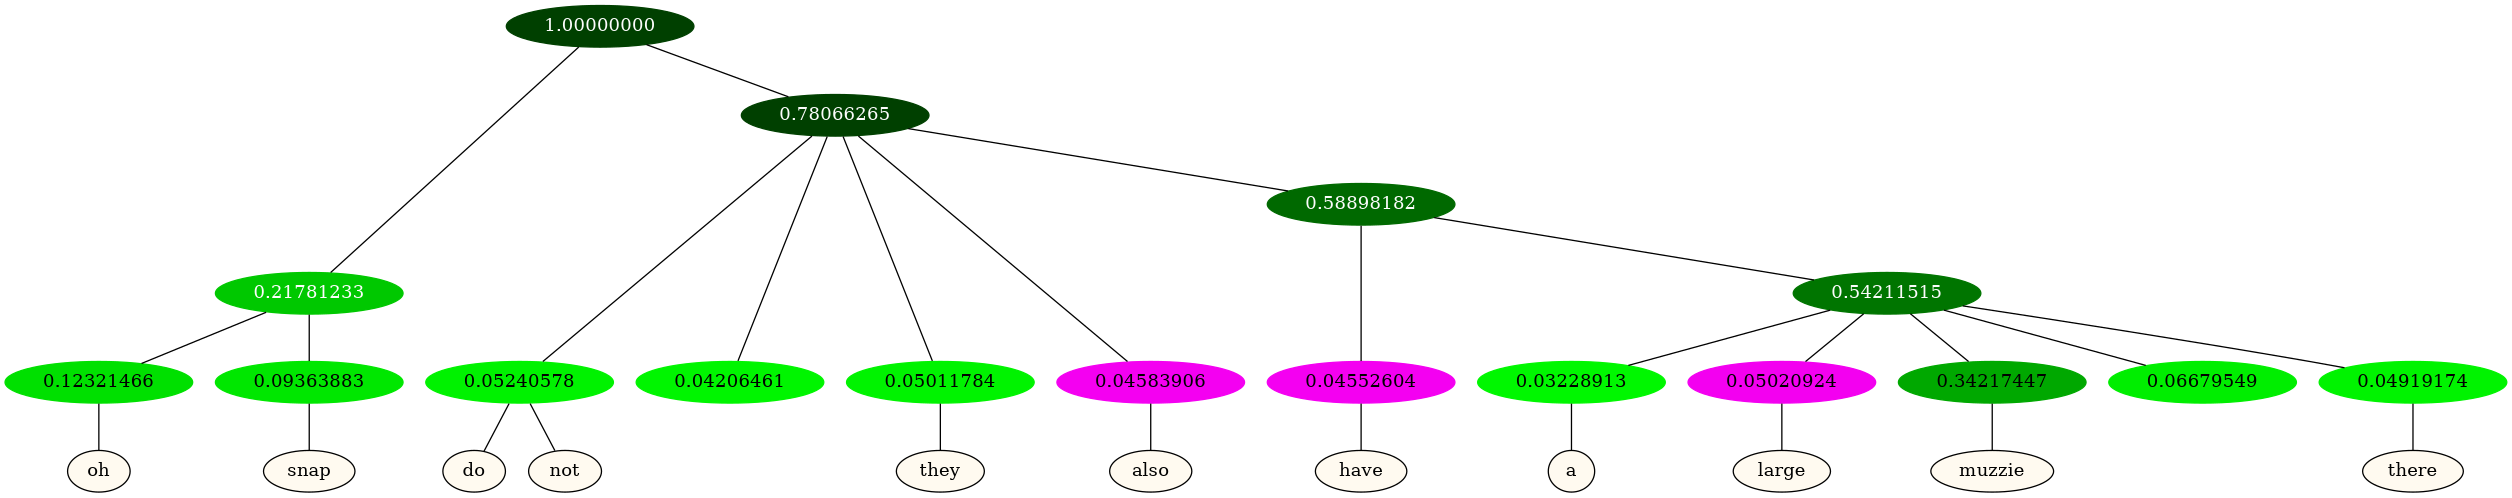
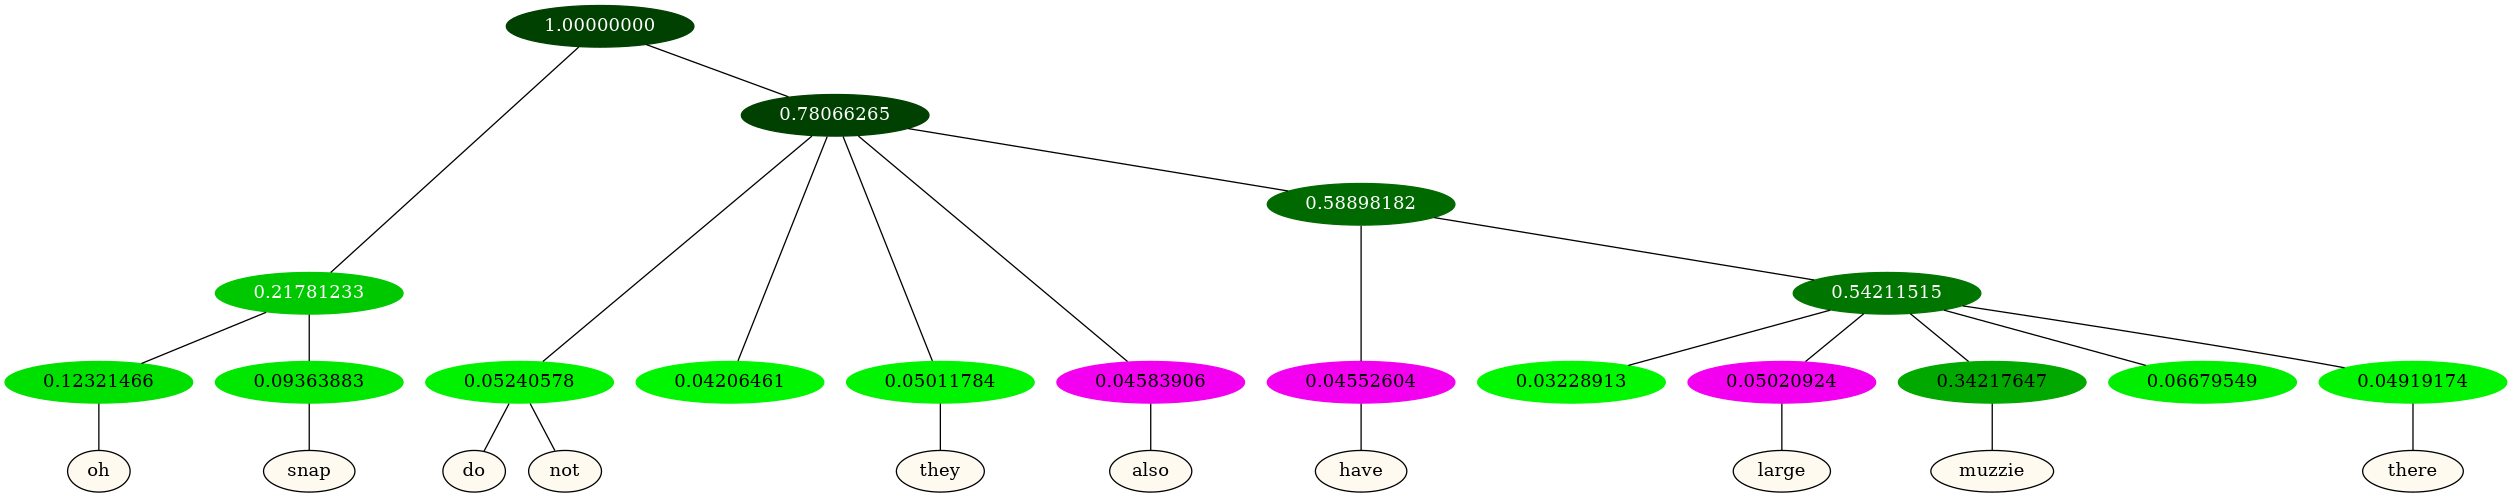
  graph {
    node [color=black format=png nodesep=0.001 ordering=out overlap_scaling=0.01 ranksep=0.001 style=filled fontcolor=black]
    n1 [fillcolor=floralwhite height=0.15 label=oh style="filled,solid" width=0.15 fontcolor=""]
    n2 [fillcolor=floralwhite height=0.15 label=snap style="filled,solid" width=0.15 fontcolor=""]
    n3 [fillcolor=floralwhite height=0.15 label=do style="filled,solid" width=0.15 fontcolor=""]
    n4 [fillcolor=floralwhite height=0.15 label=not style="filled,solid" width=0.15 fontcolor=""]
    n5 [fillcolor=floralwhite height=0.15 label=they style="filled,solid" width=0.15 fontcolor=""]
    n6 [fillcolor=floralwhite height=0.15 label=also style="filled,solid" width=0.15 fontcolor=""]
    n7 [fillcolor=floralwhite height=0.15 label=have style="filled,solid" width=0.15 fontcolor=""]
-   n8 [fillcolor=floralwhite height=0.15 label=a style="filled,solid" width=0.15 fontcolor=""]
    n9 [fillcolor=floralwhite height=0.15 label=large style="filled,solid" width=0.15 fontcolor=""]
    n10 [fillcolor=floralwhite height=0.15 label=muzzie style="filled,solid" width=0.15 fontcolor=""]
    n11 [fillcolor=floralwhite height=0.15 label=there style="filled,solid" width=0.15 fontcolor=""]
    n12 [color="0.334 1.000 0.877" height=0.15 label=0.12321466 width=0.15]
    n13 [color="0.334 1.000 0.906" height=0.15 label=0.09363883 width=0.15]
    n14 [color="0.334 1.000 0.948" height=0.15 label=0.05240578 width=0.15]
    n15 [color="0.334 1.000 0.958" height=0.15 label=0.04206461 width=0.15]
    n16 [color="0.334 1.000 0.950" height=0.15 label=0.05011784 width=0.15]
    n17 [color="0.835 1.000 0.954" height=0.15 label=0.04583906 width=0.15]
    n18 [color="0.835 1.000 0.954" height=0.15 label=0.04552604 width=0.15]
    n19 [color="0.334 1.000 0.968" height=0.15 label=0.03228913 width=0.15]
    n20 [color="0.835 1.000 0.950" height=0.15 label=0.05020924 width=0.15]
-   n21 [color="0.334 1.000 0.658" height=0.15 label=0.34217447 width=0.15]
+   n21 [color="0.334 1.000 0.658" height=0.15 label=0.34217647 width=0.15]
    n22 [color="0.334 1.000 0.933" height=0.15 label=0.06679549 width=0.15]
    n23 [color="0.334 1.000 0.951" height=0.15 label=0.04919174 width=0.15]
    n24 [color="0.334 1.000 0.250" fontcolor=grey99 height=0.15 label=1.00000000 width=0.15]
    n25 [color="0.334 1.000 0.782" fontcolor=grey99 height=0.15 label=0.21781233 width=0.15]
    n26 [color="0.334 1.000 0.250" fontcolor=grey99 height=0.15 label=0.78066265 width=0.15]
    n27 [color="0.334 1.000 0.411" fontcolor=grey99 height=0.15 label=0.58898182 width=0.15]
    n28 [color="0.334 1.000 0.458" fontcolor=grey99 height=0.15 label=0.54211515 width=0.15]
    subgraph sub_1 {
      rank=same
      n1
      n2
      n3
      n4
      n5
      n6
      n7
-     n8
      n9
      n10
      n11
    }
    subgraph sub_2 {
      rank=same
      n12
      n13
      n14
      n15
      n16
      n17
      n18
      n19
      n20
      n21
      n22
      n23
    }
    n12 -- n1
    n13 -- n2
    n14 -- n3
    n14 -- n4
    n16 -- n5
    n17 -- n6
    n18 -- n7
-   n19 -- n8
    n20 -- n9
    n21 -- n10
    n23 -- n11
    n24 -- n25
    n24 -- n26
    n25 -- n12
    n25 -- n13
    n26 -- n14
    n26 -- n15
    n26 -- n16
    n26 -- n17
    n26 -- n27
    n27 -- n18
    n27 -- n28
    n28 -- n19
    n28 -- n20
    n28 -- n21
    n28 -- n22
    n28 -- n23
  }
